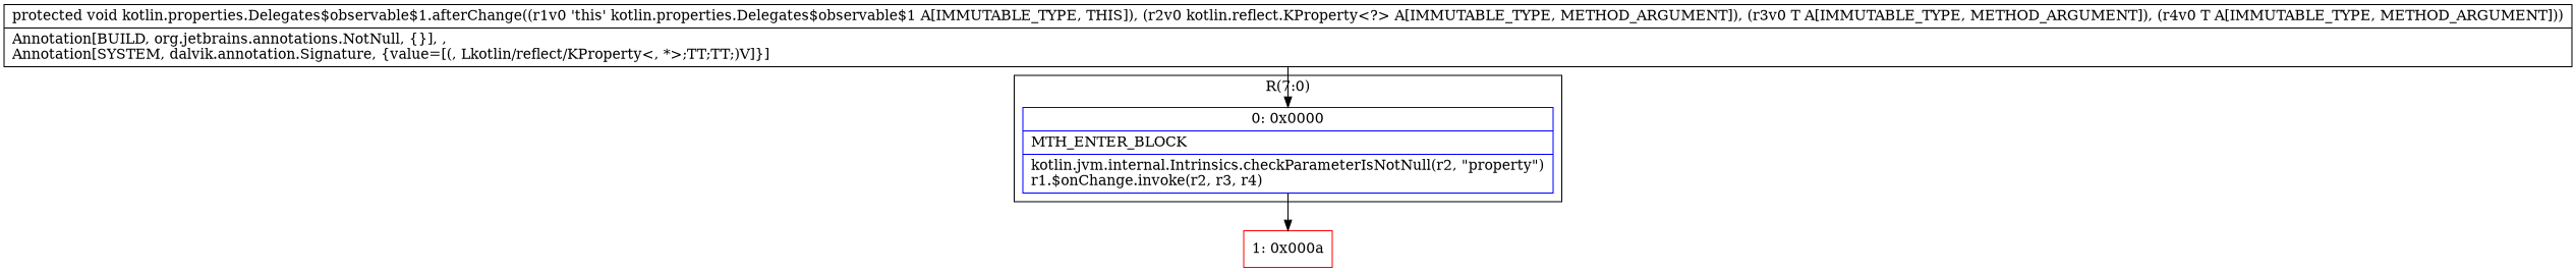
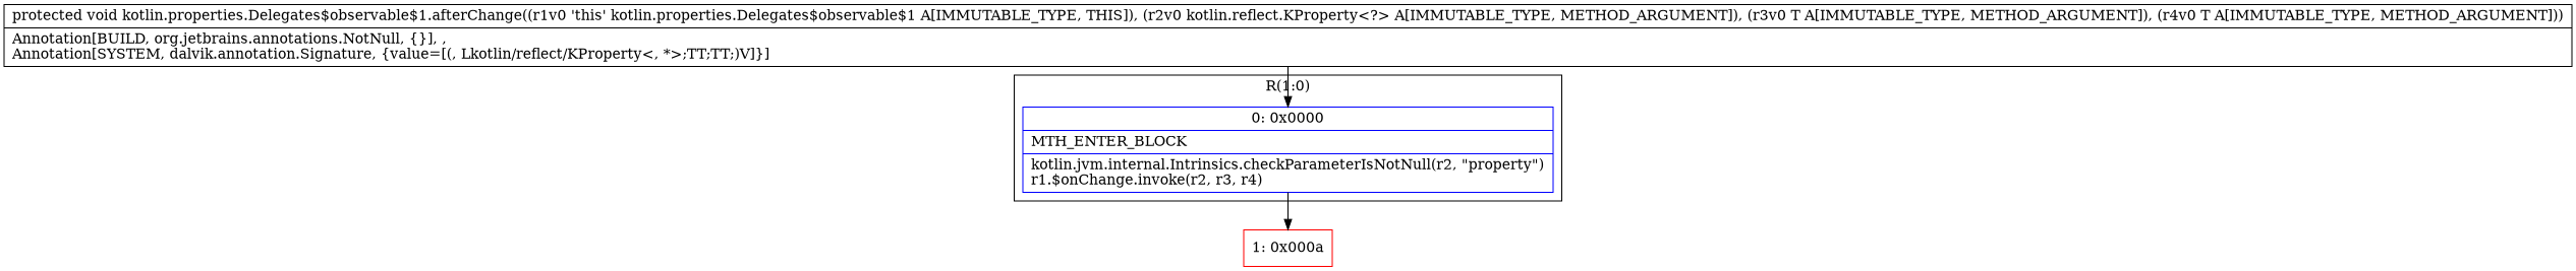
  digraph {
    node [shape=record]
    n1 [color=blue label="{0\:\ 0x0000|MTH_ENTER_BLOCK\l|kotlin.jvm.internal.Intrinsics.checkParameterIsNotNull(r2, \"property\")\lr1.$onChange.invoke(r2, r3, r4)\l}"]
    n2 [color=red label="{1\:\ 0x000a}"]
    n3 [label="{protected void kotlin.properties.Delegates$observable$1.afterChange((r1v0 'this' kotlin.properties.Delegates$observable$1 A[IMMUTABLE_TYPE, THIS]), (r2v0 kotlin.reflect.KProperty\<?\> A[IMMUTABLE_TYPE, METHOD_ARGUMENT]), (r3v0 T A[IMMUTABLE_TYPE, METHOD_ARGUMENT]), (r4v0 T A[IMMUTABLE_TYPE, METHOD_ARGUMENT]))  | Annotation[BUILD, org.jetbrains.annotations.NotNull, \{\}], , \lAnnotation[SYSTEM, dalvik.annotation.Signature, \{value=[(, Lkotlin\/reflect\/KProperty\<, *\>;TT;TT;)V]\}]\l}"]
    subgraph cluster_1 {
-     label="R(7:0)"
+     label="R(1:0)"
      n1
    }
    n1 -> n2
    n3 -> n1
  }
